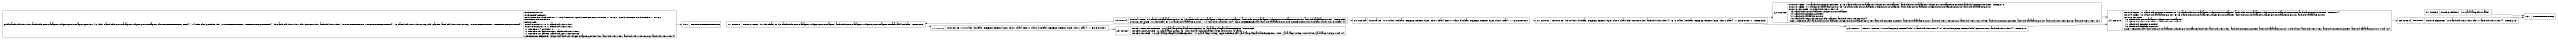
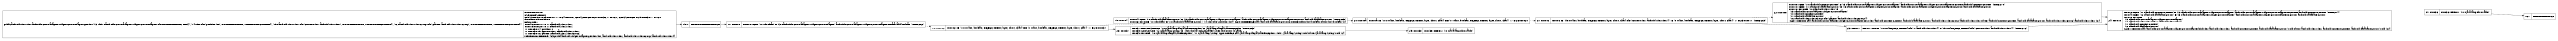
  digraph {
    rankdir=LR
    node [shape=record]
    n1 [label="{15\:\ ?|NEEDED_ENTER_BLOCK\l}"]
    n2 [label="{17\:\ 0x0000|0x0000: IGET  (r0 I:boolean) = (r3 I:androidx.cursoradapter.widget.CursorAdapter) androidx.cursoradapter.widget.CursorAdapter.mDataValid boolean  (LINE:262)\l}"]
    n3 [label="{18\:\ 0x0002|0x0002: IF  (r0 I:??[int, boolean, OBJECT, ARRAY, byte, short, char]) == (0 ??[int, boolean, OBJECT, ARRAY, byte, short, char])  \-\> B:28:0x0037 \l}"]
    n4 [label="{19\:\ 0x0004|0x0004: IGET  (r0 I:android.database.Cursor) = (r3 I:androidx.cursoradapter.widget.CursorAdapter) androidx.cursoradapter.widget.CursorAdapter.mCursor android.database.Cursor  (LINE:265)\l0x0006: INVOKE  (r0 I:boolean) = (r0 I:android.database.Cursor), (r4 I:int A[D('position' int)]) type: INTERFACE call: android.database.Cursor.moveToPosition(int):boolean A[MD:(int):boolean (c)]\l}"]
    n5 [label="{28\:\ 0x0037|0x0037: NEW_INSTANCE  (r0 I:java.lang.IllegalStateException) =  java.lang.IllegalStateException  (LINE:263)\l0x0039: CONST_STR  (r1 I:java.lang.String) =  \"this should only be called when the cursor is valid\" \l0x003b: INVOKE  (r0 I:java.lang.IllegalStateException), (r1 I:java.lang.String) type: DIRECT call: java.lang.IllegalStateException.\<init\>(java.lang.String):void A[MD:(java.lang.String):void (c)]\l}"]
    n6 [label="{20\:\ 0x000a|0x000a: IF  (r0 I:??[int, boolean, OBJECT, ARRAY, byte, short, char]) == (0 ??[int, boolean, OBJECT, ARRAY, byte, short, char])  \-\> B:26:0x0020 \l}"]
+   n7 [label="{29\:\ 0x003e|0x003e: THROW  (r0 I:java.lang.Throwable) \l}"]
    n8 [label="{21\:\ 0x000c|0x000c: IF  (r5 I:??[int, boolean, OBJECT, ARRAY, byte, short, char] A[D('convertView' android.view.View)]) != (0 ??[int, boolean, OBJECT, ARRAY, byte, short, char])  \-\> B:23:0x0017  (LINE:269)\l}"]
    n9 [label="{22\:\ 0x000e|0x000e: IGET  (r0 I:android.content.Context) = (r3 I:androidx.cursoradapter.widget.CursorAdapter) androidx.cursoradapter.widget.CursorAdapter.mContext android.content.Context  (LINE:270)\l0x0010: IGET  (r1 I:android.database.Cursor) = (r3 I:androidx.cursoradapter.widget.CursorAdapter) androidx.cursoradapter.widget.CursorAdapter.mCursor android.database.Cursor \l0x0012: INVOKE  (r0 I:android.view.View) = \l  (r3 I:androidx.cursoradapter.widget.CursorAdapter)\l  (r0 I:android.content.Context)\l  (r1 I:android.database.Cursor)\l  (r6 I:android.view.ViewGroup A[D('parent' android.view.ViewGroup)])\l type: VIRTUAL call: androidx.cursoradapter.widget.CursorAdapter.newView(android.content.Context, android.database.Cursor, android.view.ViewGroup):android.view.View A[MD:(android.content.Context, android.database.Cursor, android.view.ViewGroup):android.view.View (m)]\l}"]
    n10 [label="{23\:\ 0x0017|0x0017: MOVE  (r0 I:??[OBJECT, ARRAY] A[D('v' android.view.View)]) = (r5 I:??[OBJECT, ARRAY] A[D('convertView' android.view.View)])  (LINE:272)\l}"]
    n11 [label="{24\:\ 0x0018|0x0018: IGET  (r1 I:android.content.Context) = (r3 I:androidx.cursoradapter.widget.CursorAdapter) androidx.cursoradapter.widget.CursorAdapter.mContext android.content.Context  (LINE:274)\l0x001a: IGET  (r2 I:android.database.Cursor) = (r3 I:androidx.cursoradapter.widget.CursorAdapter) androidx.cursoradapter.widget.CursorAdapter.mCursor android.database.Cursor \l0x001c: INVOKE  \l  (r3 I:androidx.cursoradapter.widget.CursorAdapter)\l  (r0 I:android.view.View A[D('v' android.view.View)])\l  (r1 I:android.content.Context)\l  (r2 I:android.database.Cursor)\l type: VIRTUAL call: androidx.cursoradapter.widget.CursorAdapter.bindView(android.view.View, android.content.Context, android.database.Cursor):void A[MD:(android.view.View, android.content.Context, android.database.Cursor):void (m)]\l}"]
-   n12 [label="{25\:\ 0x001f|RETURN\l|0x001f: RETURN  (r0 I:android.view.View A[D('v' android.view.View)])  (LINE:275)\l}"]
-   n13 [label="{16\:\ ?|MTH_EXIT_BLOCK\l}"]
+   n13 [label="{16\:\ ?|EXIT_EXIT_BLOCK\l}"]
    n14 [label="{27\:\ 0x0036|0x0036: THROW  (r0 I:java.lang.Throwable) \l}"]
    n15 [label="{public android.view.View androidx.cursoradapter.widget.CursorAdapter.getView((r3 'this' I:androidx.cursoradapter.widget.CursorAdapter A[IMMUTABLE_TYPE, THIS]), (r4 I:int A[D('position' int), IMMUTABLE_TYPE, METHOD_ARGUMENT]), (r5 I:android.view.View A[D('convertView' android.view.View), IMMUTABLE_TYPE, METHOD_ARGUMENT]), (r6 I:android.view.ViewGroup A[D('parent' android.view.ViewGroup), IMMUTABLE_TYPE, METHOD_ARGUMENT]))  | DONT_RENAME\lUSE_LINES_HINTS\lCROSS_EDGE: B:23:0x0017 \-\> B:24:0x0018, CROSS_EDGE: B:27:0x0036 \-\> B:16:?, CROSS_EDGE: B:29:0x003e \-\> B:16:?\lINLINE_NOT_NEEDED\lDebug Info:\l  0x0016\-0x0017: r0 'v' Landroid\/view\/View;\l  0x0018\-0x0020: r0 'v' Landroid\/view\/View;\l  \-1 \-0x003e: r4 'position' I\l  \-1 \-0x003e: r5 'convertView' Landroid\/view\/View;\l  \-1 \-0x003e: r6 'parent' Landroid\/view\/ViewGroup;\lMETHOD_OVERRIDE: [ClspMth\{android.widget.Adapter.getView(int, android.view.View, android.view.ViewGroup):android.view.View\}]\l}"]
-   n4 -> n2
+   n1 -> n2
    n2 -> n3 [style=dashed]
    n3 -> n4 [style=dashed]
    n3 -> n5
    n4 -> n6
+   n5 -> n7
    n6 -> n8 [style=dashed]
    n8 -> n9 [style=dashed]
    n8 -> n10
    n9 -> n11
    n10 -> n11
-   n11 -> n12
-   n12 -> n13
    n14 -> n13
    n15 -> n1
  }
